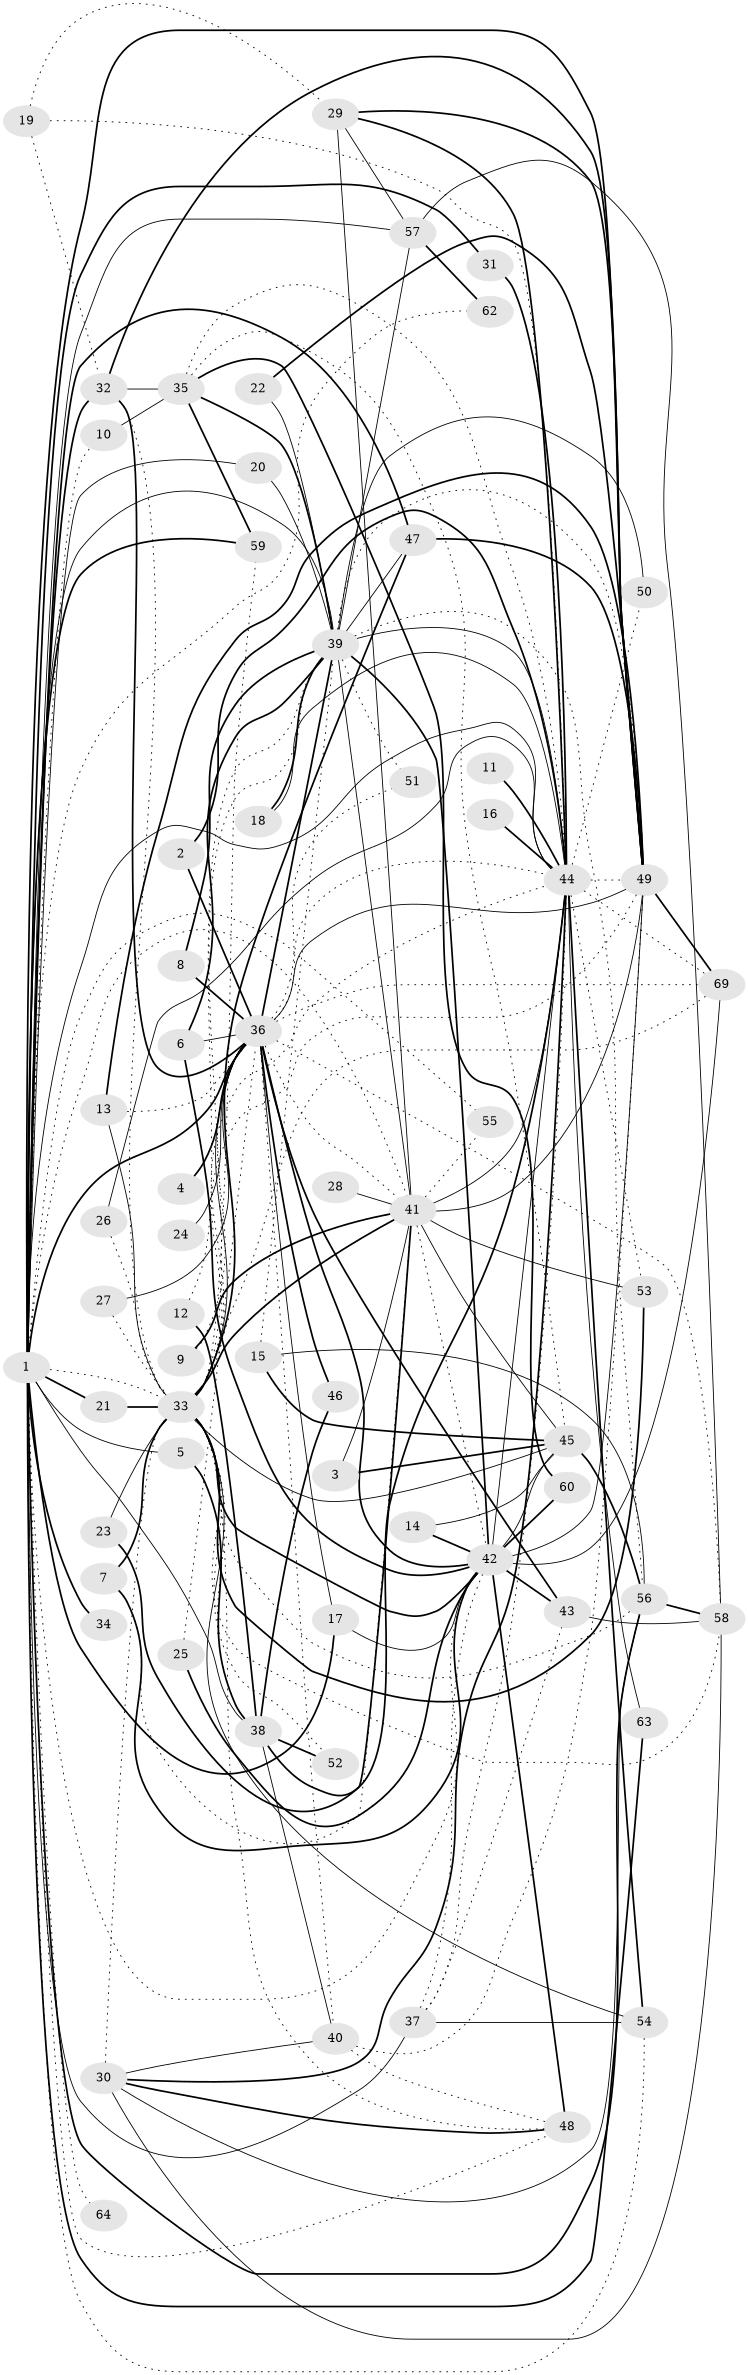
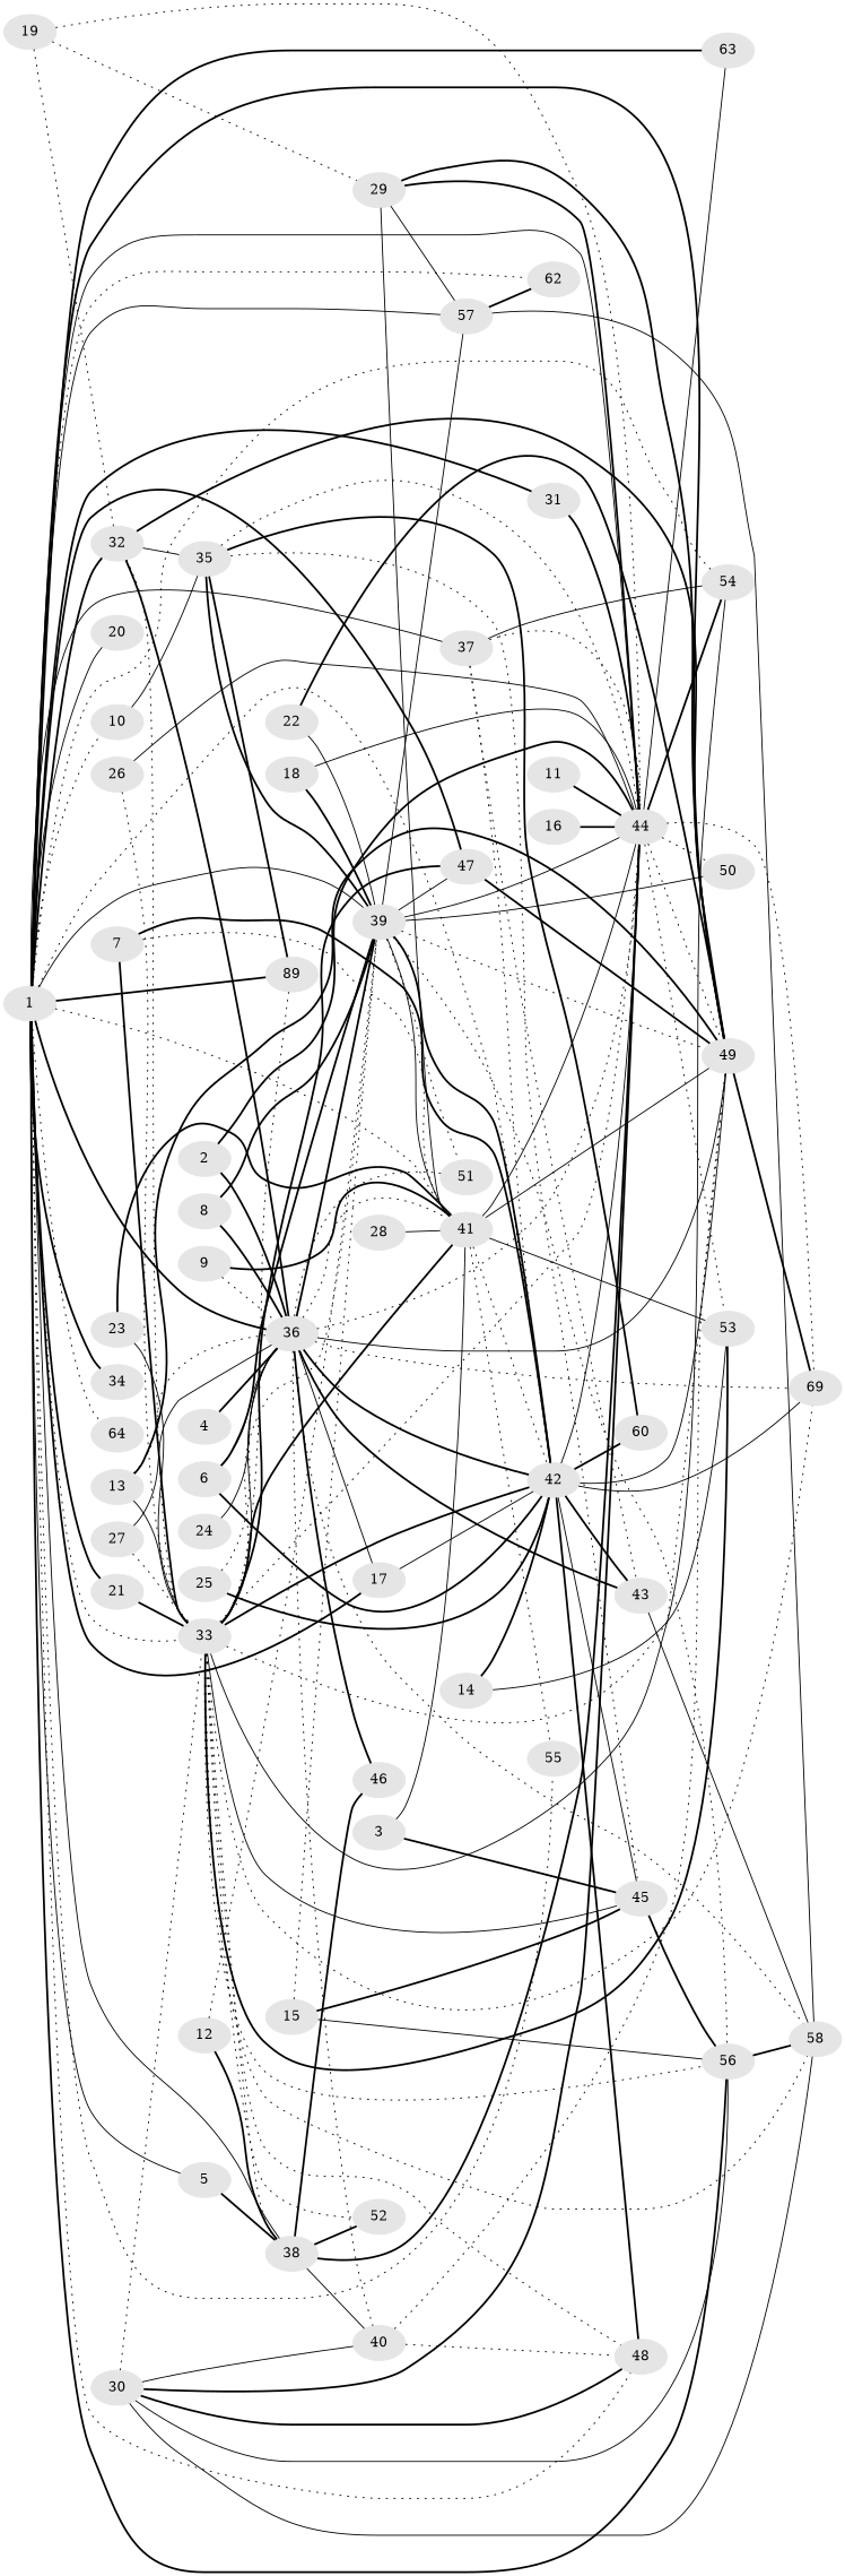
  graph {
    rankdir=LR
    node [color=gray90 style=filled]
    edge [style=bold weight=1.0]
    1
    5
    10
    17
    20
    21
    31
    32
    33
    34
    36
    37
    38
    39
    41
    42
    44
    47
    48
    49
    54
    55
    56
    57
-   59
+   59 [label=89]
    62
    63
    64
    35
    45
    58
    52
    53
    n34 [label=69]
    40
    43
    46
    51
    50
    60
    2
    3
    4
    6
    7
    8
    9
    11
    12
    13
    14
    15
    16
    18
    19
    29
    22
    23
    24
    25
    26
    27
    28
    30
    1 -- 5 [style=solid]
    1 -- 10 [style=dotted]
    1 -- 17
    1 -- 20 [style=solid]
    1 -- 21
    1 -- 31
    1 -- 32
    1 -- 33 [style=dotted weight=5.0]
    1 -- 34 [weight=2.0]
    1 -- 36 [weight=3.0]
    1 -- 37 [style=solid weight=2.0]
    1 -- 38 [style=solid]
    1 -- 39 [style=solid weight=2.0]
    1 -- 41 [style=dotted weight=4.0]
    1 -- 42 [style=dotted weight=2.0]
    1 -- 44 [style=solid weight=2.0]
    1 -- 47
    1 -- 48 [style=dotted]
    1 -- 49 [weight=2.0]
    1 -- 54 [style=dotted weight=2.0]
    1 -- 55 [style=dotted]
    1 -- 56
    1 -- 57 [style=solid]
    1 -- 59
    1 -- 62 [style=dotted]
    1 -- 63 [weight=3.0]
    1 -- 64 [style=dotted]
    5 -- 38
    10 -- 35 [style=solid]
    17 -- 42 [style=solid]
-   20 -- 39 [style=solid]
    21 -- 33
    31 -- 44
    32 -- 33 [style=dotted]
    32 -- 36
    32 -- 49
    32 -- 35 [style=solid]
    33 -- 36 [style=solid weight=2.0]
    33 -- 38 [style=dotted]
    33 -- 39 [style=dotted weight=3.0]
    33 -- 41 [weight=2.0]
    33 -- 42 [weight=2.0]
    33 -- 44 [style=dotted weight=3.0]
    33 -- 47
    33 -- 48 [style=dotted]
    33 -- 49 [style=dotted weight=2.0]
    33 -- 54 [style=solid]
    33 -- 56 [style=dotted]
    33 -- 59 [style=dotted]
    33 -- 45 [style=solid]
    33 -- 58 [style=dotted]
    33 -- 52 [style=dotted]
    33 -- 53
    33 -- n34 [style=dotted]
    36 -- 17 [style=solid]
    36 -- 39
    36 -- 41 [style=dotted]
    36 -- 42
    36 -- 44 [style=dotted]
    36 -- 49 [style=solid]
    36 -- 58 [style=dotted]
    36 -- n34 [style=dotted weight=2.0]
    36 -- 40 [style=dotted]
    36 -- 43
    36 -- 46
    36 -- 51 [style=dotted]
    37 -- 42 [style=dotted]
    37 -- 44 [style=dotted]
    37 -- 54 [style=solid]
    37 -- 43 [style=dotted]
    38 -- 44
    38 -- 52
    38 -- 40 [style=solid]
    38 -- 46
    39 -- 41 [style=solid]
    39 -- 42 [weight=2.0]
    39 -- 44 [style=solid]
    39 -- 47 [style=solid]
    39 -- 49 [style=dotted]
    39 -- 56 [style=dotted]
    39 -- 57 [style=solid]
    39 -- 51 [style=dotted]
    39 -- 50 [style=solid]
    41 -- 42 [style=dotted weight=2.0]
    41 -- 44 [style=solid weight=2.0]
    41 -- 49 [style=solid]
    41 -- 55 [style=dotted]
-   41 -- 45 [style=solid]
    41 -- 53 [style=solid]
    42 -- 44 [style=solid weight=2.0]
    42 -- 48
    42 -- 49 [style=solid weight=2.0]
    42 -- 45 [style=solid]
    42 -- n34 [style=solid]
    42 -- 43
    42 -- 60
    44 -- 49 [style=dotted]
    44 -- 54
    44 -- 63 [style=solid]
    44 -- 53 [style=dotted]
    44 -- n34 [style=dotted]
    44 -- 50 [style=dotted]
    47 -- 49
    49 -- n34
    56 -- 58
    57 -- 62
    57 -- 58 [style=solid]
    35 -- 39
    35 -- 44 [style=dotted]
    35 -- 59
    35 -- 45 [style=dotted]
    35 -- 60
    45 -- 56
    40 -- 48 [style=dotted]
    40 -- 49 [style=dotted]
    43 -- 58 [style=solid]
    2 -- 36
    2 -- 44
    3 -- 41 [style=solid]
    3 -- 45
    4 -- 36
    6 -- 36 [style=solid]
    6 -- 39
    6 -- 42
    7 -- 33 [weight=2.0]
    7 -- 41 [style=dotted]
    7 -- 42
    8 -- 36
    8 -- 39
    9 -- 36 [style=dotted]
    9 -- 41
    11 -- 44
    12 -- 38
    12 -- 39 [style=dotted]
    13 -- 33 [style=solid]
    13 -- 36 [style=dotted]
    13 -- 49
    14 -- 42
-   14 -- 45 [style=solid]
+   14 -- 53 [style=solid]
    15 -- 39 [style=dotted]
    15 -- 56 [style=solid]
    15 -- 45
    16 -- 44
    18 -- 39
    18 -- 44 [style=solid]
    19 -- 32 [style=dotted]
    19 -- 44 [style=dotted]
    19 -- 29 [style=dotted]
    29 -- 41 [style=solid]
    29 -- 44
    29 -- 49
    29 -- 57 [style=solid weight=2.0]
    22 -- 39 [style=solid]
    22 -- 49
    23 -- 33 [style=solid]
    23 -- 41
    24 -- 36 [style=solid]
    25 -- 36 [style=dotted]
    25 -- 42
    26 -- 33 [style=dotted]
    26 -- 44 [style=solid]
    27 -- 33 [style=dotted]
    27 -- 36 [style=solid]
    28 -- 41 [style=solid]
    30 -- 33 [style=dotted]
    30 -- 44 [weight=2.0]
    30 -- 48
    30 -- 56 [style=solid]
    30 -- 58 [style=solid]
    30 -- 40 [style=solid]
  }
